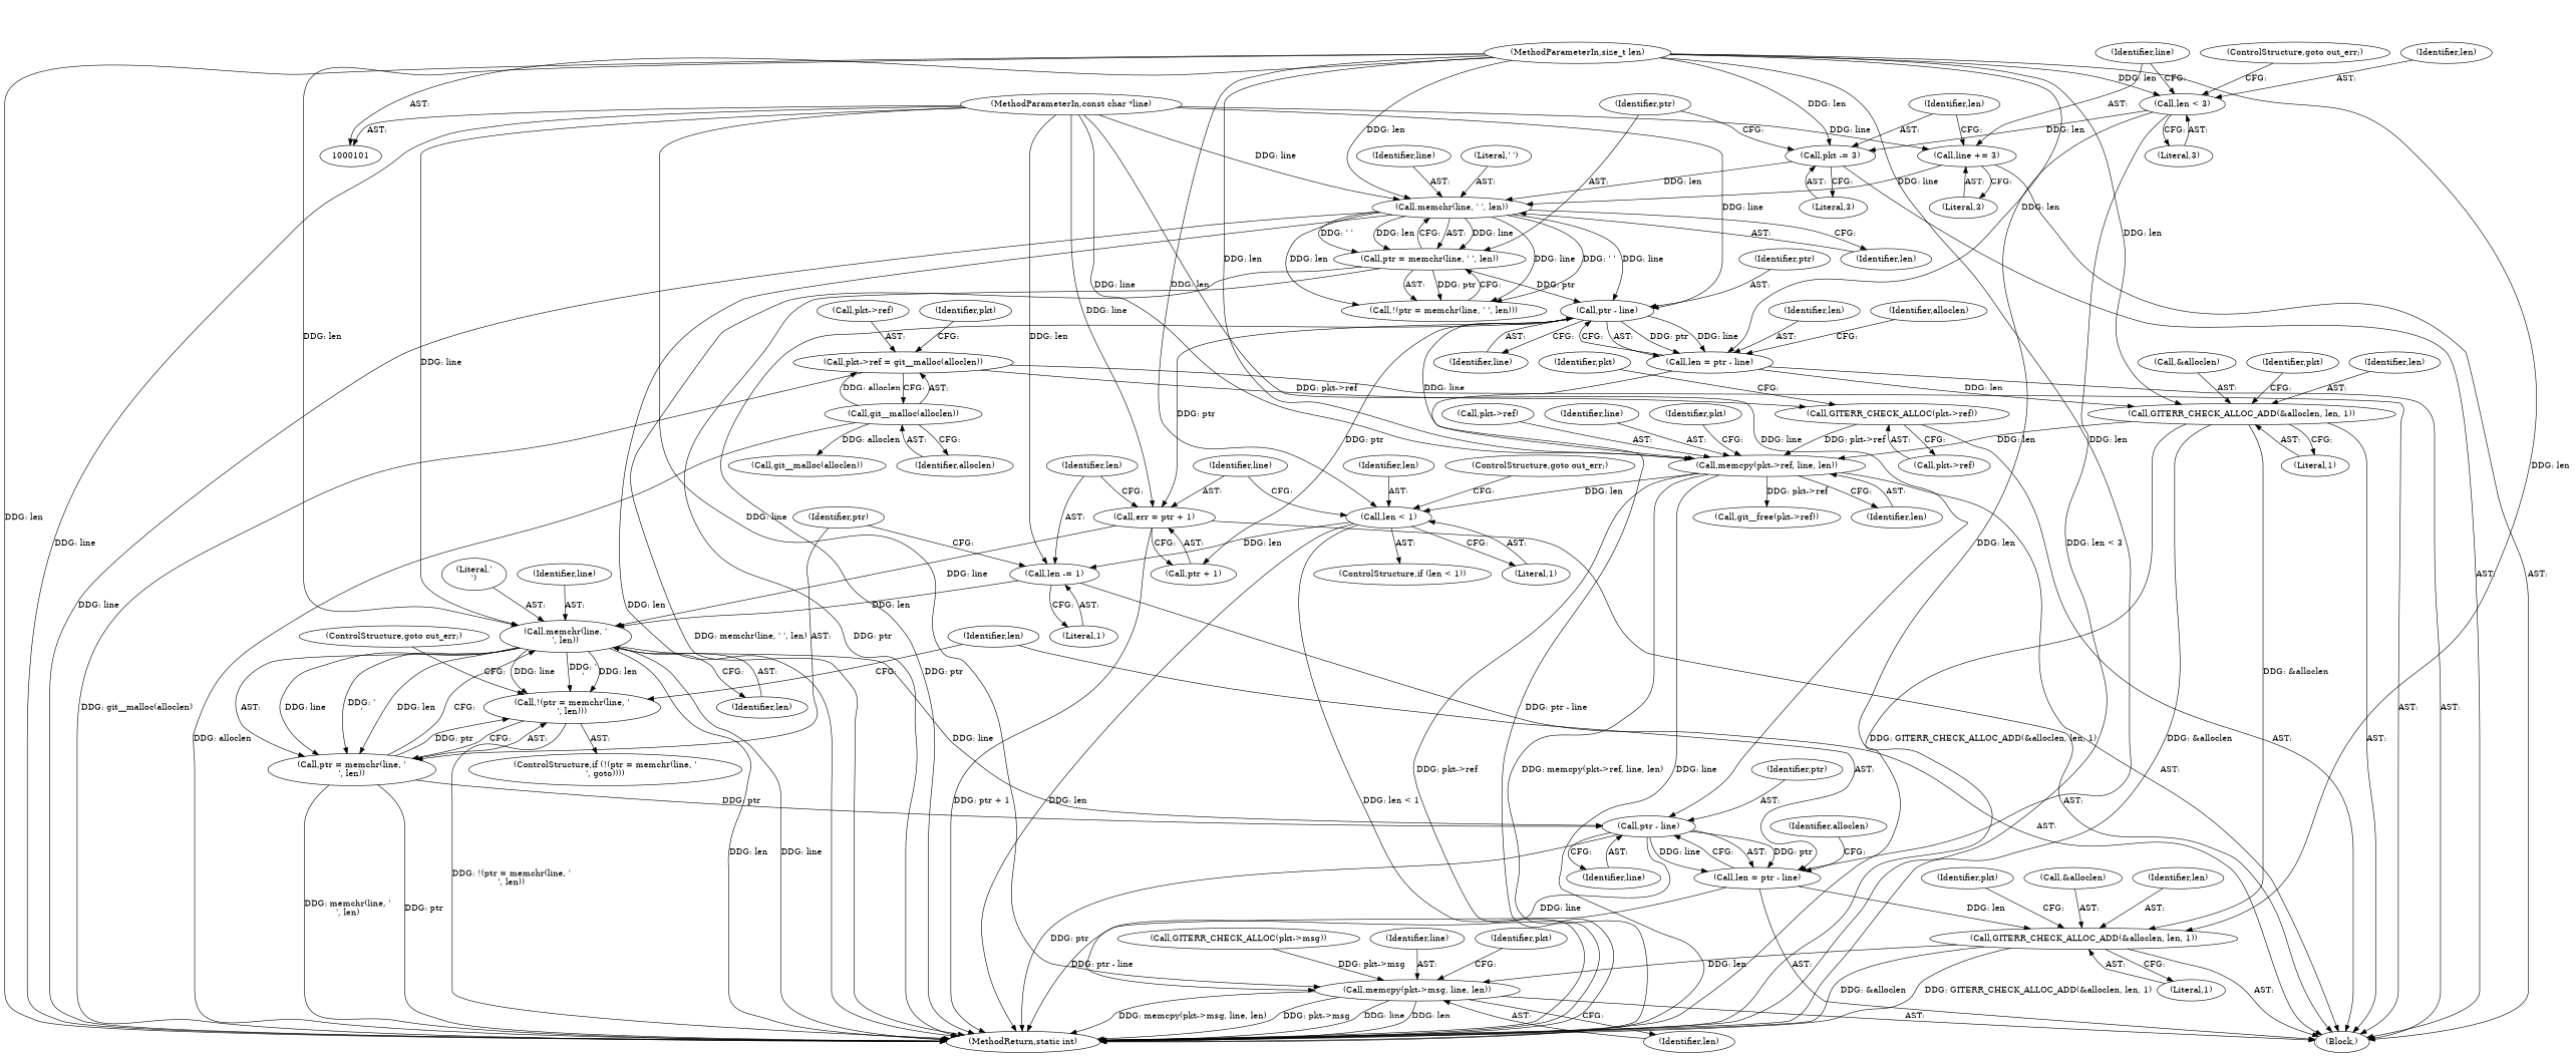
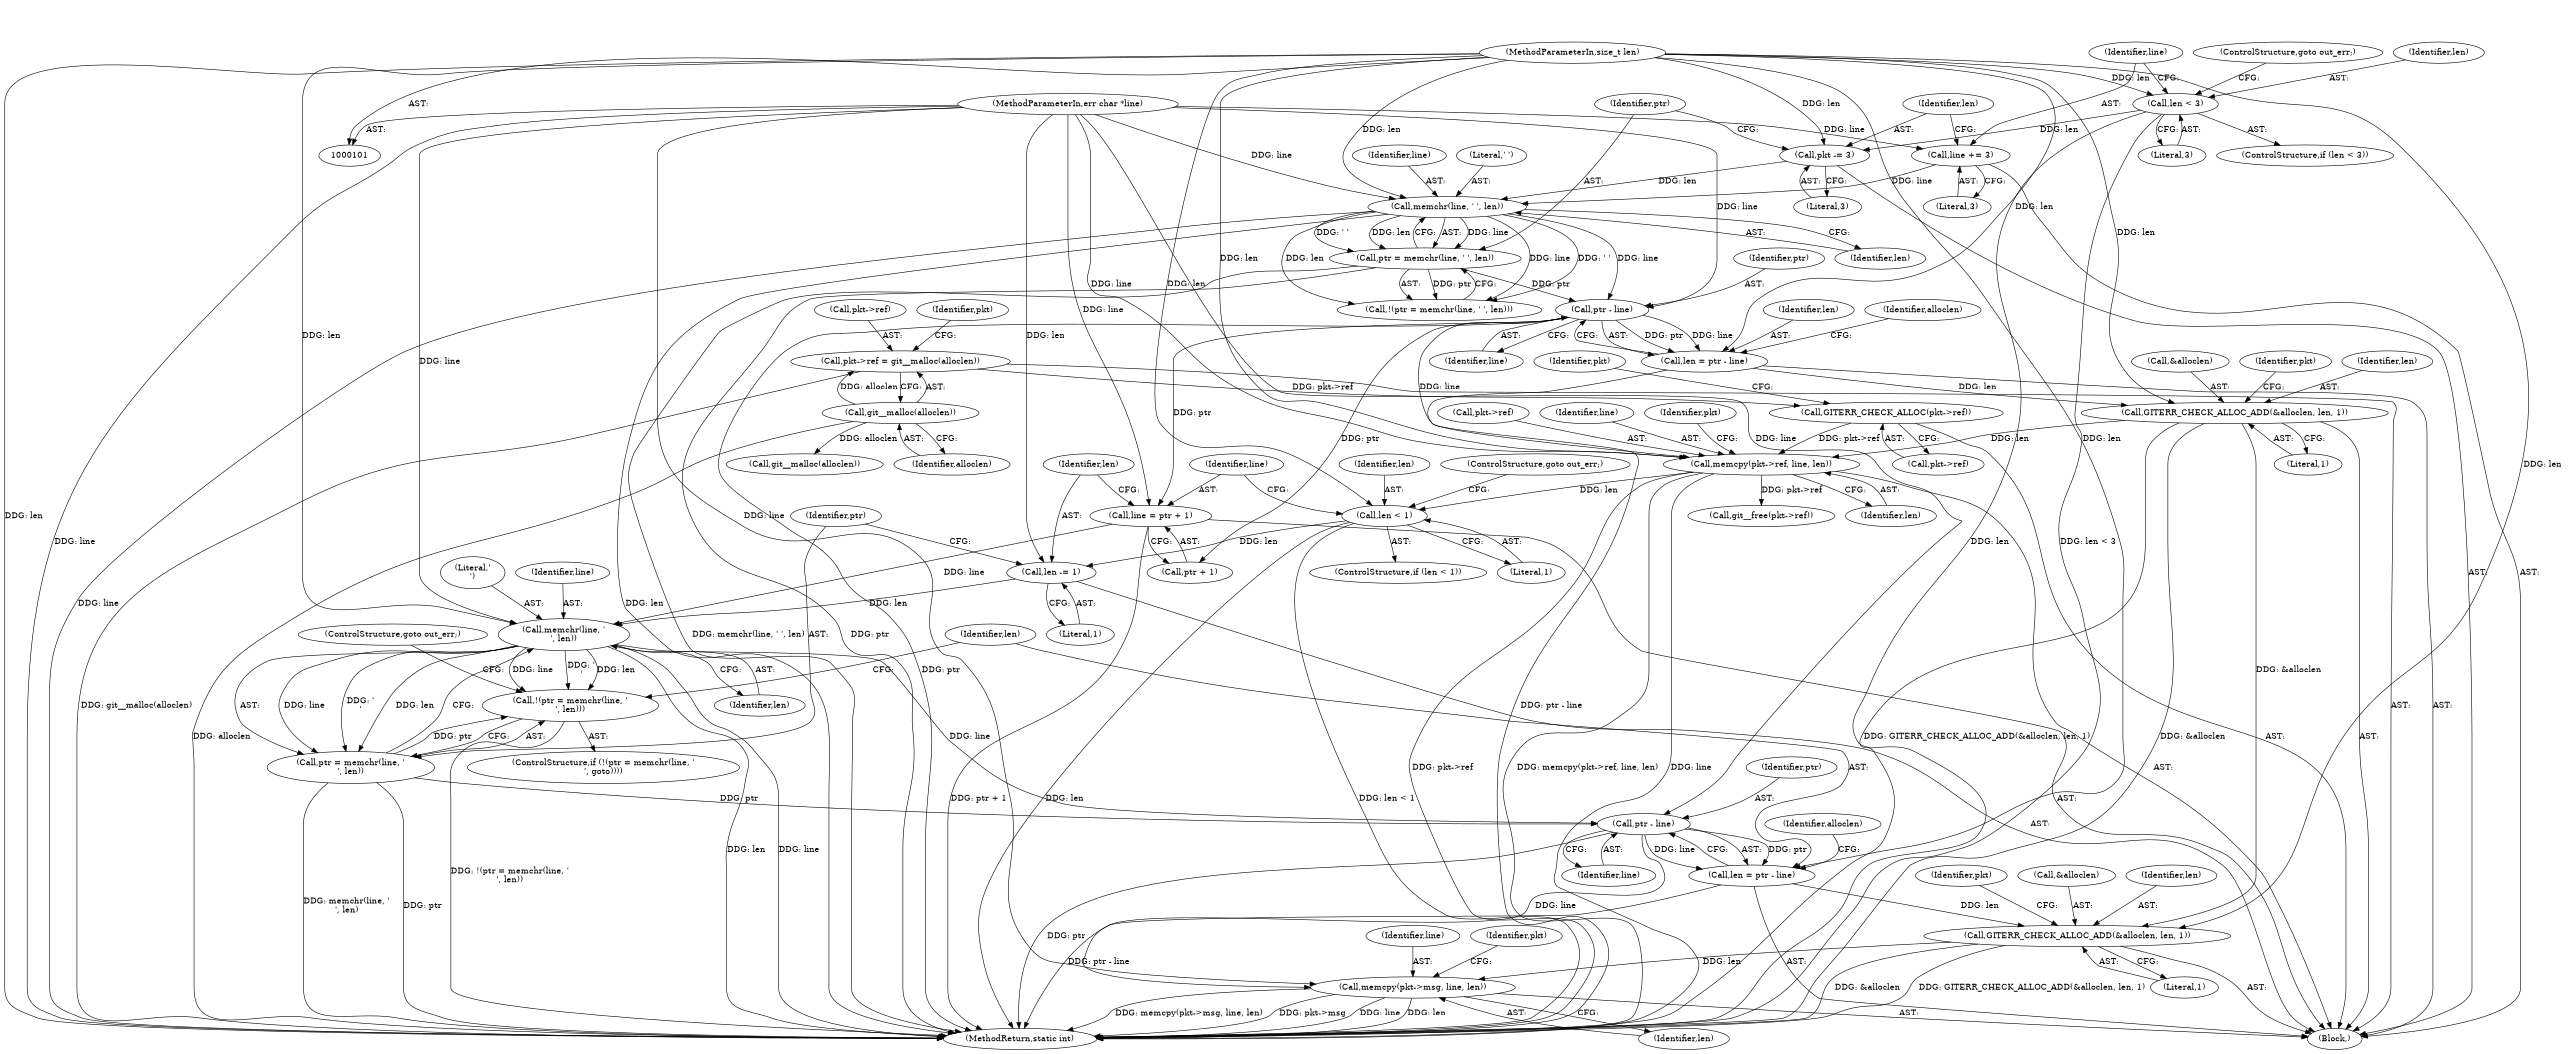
  digraph {
    n1 [label="(Call,memchr(line, '\n', len))"]
    n2 [label="(Call,!(ptr = memchr(line, '\n', len)))"]
    n3 [label="(Call,ptr = memchr(line, '\n', len))"]
    n4 [label="(Call,ptr - line)"]
    n5 [label="(Identifier,len)"]
    n6 [label="(MethodReturn,static int)"]
    n7 [label="(ControlStructure,if (!(ptr = memchr(line, '\n', goto))))"]
    n8 [label="(Call,memcpy(pkt->msg, line, len))"]
    n9 [label="(Call,len = ptr - line)"]
    n10 [label="(Identifier,line)"]
-   n11 [label="(Call,err = ptr + 1)"]
+   n11 [label="(Call,line = ptr + 1)"]
    n12 [label="(Call,ptr + 1)"]
    n13 [label="(Block,)"]
    n14 [label="(Call,ptr - line)"]
    n15 [label="(Call,memcpy(pkt->ref, line, len))"]
    n16 [label="(Call,len = ptr - line)"]
    n17 [label="(Identifier,line)"]
    n18 [label="(Call,len < 1)"]
    n19 [label="(Identifier,len)"]
    n20 [label="(Call,git__free(pkt->ref))"]
    n21 [label="(Call,GITERR_CHECK_ALLOC_ADD(&alloclen, len, 1))"]
    n22 [label="(Call,ptr = memchr(line, ' ', len))"]
    n23 [label="(Call,memchr(line, ' ', len))"]
    n24 [label="(Call,!(ptr = memchr(line, ' ', len)))"]
    n25 [label="(Identifier,len)"]
    n26 [label="(Call,line += 3)"]
    n27 [label="(Literal,3)"]
-   n28 [label="(MethodParameterIn,const char *line)"]
+   n28 [label="(MethodParameterIn,err char *line)"]
    1000101
    n30 [label="(Call,len -= 1)"]
    n31 [label="(Identifier,len)"]
    n32 [label="(Call,pkt -= 3)"]
    n33 [label="(Literal,3)"]
    n34 [label="(Call,len < 3)"]
    n35 [label="(Literal,3)"]
+   n36 [label="(ControlStructure,if (len < 3))"]
    n37 [label="(MethodParameterIn,size_t len)"]
    n38 [label="(Call,GITERR_CHECK_ALLOC_ADD(&alloclen, len, 1))"]
    n39 [label="(Literal,1)"]
    n40 [label="(ControlStructure,if (len < 1))"]
    n41 [label="(Literal,1)"]
    n42 [label="(Literal,1)"]
    n43 [label="(Literal,1)"]
    n44 [label="(Call,GITERR_CHECK_ALLOC(pkt->ref))"]
    n45 [label="(Call,pkt->ref)"]
    n46 [label="(Call,pkt->ref = git__malloc(alloclen))"]
    n47 [label="(Call,git__malloc(alloclen))"]
    n48 [label="(Identifier,alloclen)"]
    n49 [label="(Call,git__malloc(alloclen))"]
    n50 [label="(Identifier,len)"]
    n51 [label="(Call,pkt->ref)"]
-   n52 [label="(Call,GITERR_CHECK_ALLOC(pkt->msg))"]
    n53 [label="(Identifier,pkt)"]
    n54 [label="(Identifier,pkt)"]
    n55 [label="(Identifier,alloclen)"]
    n56 [label="(Identifier,pkt)"]
    n57 [label="(Identifier,ptr)"]
    n58 [label="(Identifier,len)"]
    n59 [label="(Identifier,line)"]
    n60 [label="(Call,&alloclen)"]
    n61 [label="(Identifier,len)"]
    n62 [label="(Identifier,len)"]
    n63 [label="(Identifier,line)"]
    n64 [label="(Call,pkt->ref)"]
    n65 [label="(Identifier,len)"]
    n66 [label="(ControlStructure,goto out_err;)"]
    n67 [label="(Identifier,ptr)"]
    n68 [label="(Identifier,line)"]
    n69 [label="(Identifier,len)"]
    n70 [label="(ControlStructure,goto out_err;)"]
    n71 [label="(Identifier,line)"]
    n72 [label="(Identifier,alloclen)"]
    n73 [label="(Identifier,len)"]
    n74 [label="(Call,&alloclen)"]
    n75 [label="(Identifier,ptr)"]
    n76 [label="(ControlStructure,goto out_err;)"]
    n77 [label="(Identifier,ptr)"]
    n78 [label="(Literal,'\n')"]
    n79 [label="(Identifier,pkt)"]
    n80 [label="(Identifier,pkt)"]
    n81 [label="(Identifier,len)"]
    n82 [label="(Literal,' ')"]
    n83 [label="(Identifier,pkt)"]
    n84 [label="(Identifier,line)"]
    n85 [label="(Identifier,line)"]
    n1 -> n2 [label="DDG: line"]
    n1 -> n2 [label="DDG: '\n'"]
    n1 -> n2 [label="DDG: len"]
    n1 -> n3 [label="AST: "]
    n1 -> n3 [label="DDG: line"]
    n1 -> n3 [label="DDG: '\n'"]
    n1 -> n3 [label="DDG: len"]
    n1 -> n4 [label="DDG: line"]
    n1 -> n5 [label="CFG: "]
    n1 -> n6 [label="DDG: len"]
    n1 -> n6 [label="DDG: line"]
    n2 -> n3 [label="CFG: "]
    n2 -> n6 [label="DDG: !(ptr = memchr(line, '\n', len))"]
    n2 -> n7 [label="AST: "]
    n3 -> n1 [label="CFG: "]
    n3 -> n2 [label="AST: "]
    n3 -> n2 [label="DDG: ptr"]
    n3 -> n4 [label="DDG: ptr"]
    n3 -> n6 [label="DDG: memchr(line, '\n', len)"]
    n3 -> n6 [label="DDG: ptr"]
    n4 -> n6 [label="DDG: ptr"]
    n4 -> n8 [label="DDG: line"]
    n4 -> n9 [label="AST: "]
    n4 -> n9 [label="DDG: ptr"]
    n4 -> n9 [label="DDG: line"]
    n4 -> n10 [label="CFG: "]
    n5 -> n1 [label="AST: "]
    n8 -> n6 [label="DDG: pkt->msg"]
    n8 -> n6 [label="DDG: line"]
    n8 -> n6 [label="DDG: len"]
    n8 -> n6 [label="DDG: memcpy(pkt->msg, line, len)"]
    n8 -> n13 [label="AST: "]
    n8 -> n31 [label="CFG: "]
    n9 -> n4 [label="CFG: "]
    n9 -> n6 [label="DDG: ptr - line"]
    n9 -> n13 [label="AST: "]
    n9 -> n38 [label="DDG: len"]
    n10 -> n4 [label="AST: "]
    n11 -> n1 [label="DDG: line"]
    n11 -> n6 [label="DDG: ptr + 1"]
    n11 -> n12 [label="CFG: "]
    n11 -> n13 [label="AST: "]
    n12 -> n11 [label="AST: "]
    n14 -> n6 [label="DDG: ptr"]
    n14 -> n11 [label="DDG: ptr"]
    n14 -> n12 [label="DDG: ptr"]
    n14 -> n15 [label="DDG: line"]
    n14 -> n16 [label="AST: "]
    n14 -> n16 [label="DDG: ptr"]
    n14 -> n16 [label="DDG: line"]
    n14 -> n17 [label="CFG: "]
    n15 -> n6 [label="DDG: pkt->ref"]
    n15 -> n6 [label="DDG: memcpy(pkt->ref, line, len)"]
    n15 -> n6 [label="DDG: line"]
    n15 -> n13 [label="AST: "]
    n15 -> n18 [label="DDG: len"]
    n15 -> n19 [label="CFG: "]
    n15 -> n20 [label="DDG: pkt->ref"]
    n16 -> n6 [label="DDG: ptr - line"]
    n16 -> n13 [label="AST: "]
    n16 -> n14 [label="CFG: "]
    n16 -> n21 [label="DDG: len"]
    n17 -> n14 [label="AST: "]
    n18 -> n6 [label="DDG: len < 1"]
    n18 -> n6 [label="DDG: len"]
    n18 -> n30 [label="DDG: len"]
    n18 -> n40 [label="AST: "]
    n18 -> n41 [label="CFG: "]
    n19 -> n15 [label="AST: "]
    n21 -> n6 [label="DDG: GITERR_CHECK_ALLOC_ADD(&alloclen, len, 1)"]
    n21 -> n6 [label="DDG: &alloclen"]
    n21 -> n13 [label="AST: "]
    n21 -> n15 [label="DDG: len"]
    n21 -> n38 [label="DDG: &alloclen"]
    n21 -> n42 [label="CFG: "]
    n22 -> n6 [label="DDG: memchr(line, ' ', len)"]
    n22 -> n6 [label="DDG: ptr"]
    n22 -> n14 [label="DDG: ptr"]
    n22 -> n23 [label="CFG: "]
    n22 -> n24 [label="AST: "]
    n22 -> n24 [label="DDG: ptr"]
    n23 -> n6 [label="DDG: line"]
    n23 -> n6 [label="DDG: len"]
    n23 -> n14 [label="DDG: line"]
    n23 -> n22 [label="AST: "]
    n23 -> n22 [label="DDG: line"]
    n23 -> n22 [label="DDG: ' '"]
    n23 -> n22 [label="DDG: len"]
    n23 -> n24 [label="DDG: line"]
    n23 -> n24 [label="DDG: ' '"]
    n23 -> n24 [label="DDG: len"]
    n23 -> n25 [label="CFG: "]
    n24 -> n22 [label="CFG: "]
    n25 -> n23 [label="AST: "]
    n26 -> n13 [label="AST: "]
    n26 -> n23 [label="DDG: line"]
    n26 -> n27 [label="CFG: "]
    n27 -> n26 [label="AST: "]
    n28 -> n1 [label="DDG: line"]
    n28 -> n4 [label="DDG: line"]
    n28 -> n6 [label="DDG: line"]
    n28 -> n8 [label="DDG: line"]
    n28 -> n11 [label="DDG: line"]
    n28 -> n14 [label="DDG: line"]
    n28 -> n15 [label="DDG: line"]
    n28 -> n23 [label="DDG: line"]
    n28 -> n26 [label="DDG: line"]
    n28 -> 1000101 [label="AST: "]
    n28 -> n30 [label="DDG: len"]
    n30 -> n1 [label="DDG: len"]
    n30 -> n13 [label="AST: "]
    n30 -> n39 [label="CFG: "]
    n31 -> n8 [label="AST: "]
    n32 -> n13 [label="AST: "]
    n32 -> n23 [label="DDG: len"]
    n32 -> n33 [label="CFG: "]
    n33 -> n32 [label="AST: "]
    n34 -> n6 [label="DDG: len < 3"]
    n34 -> n6 [label="DDG: len"]
    n34 -> n32 [label="DDG: len"]
    n34 -> n35 [label="CFG: "]
+   n34 -> n36 [label="AST: "]
    n35 -> n34 [label="AST: "]
    n37 -> n1 [label="DDG: len"]
    n37 -> n6 [label="DDG: len"]
    n37 -> n9 [label="DDG: len"]
    n37 -> n15 [label="DDG: len"]
    n37 -> n16 [label="DDG: len"]
    n37 -> n18 [label="DDG: len"]
    n37 -> n21 [label="DDG: len"]
    n37 -> n23 [label="DDG: len"]
    n37 -> 1000101 [label="AST: "]
    n37 -> n32 [label="DDG: len"]
    n37 -> n34 [label="DDG: len"]
    n37 -> n38 [label="DDG: len"]
    n38 -> n6 [label="DDG: &alloclen"]
    n38 -> n6 [label="DDG: GITERR_CHECK_ALLOC_ADD(&alloclen, len, 1)"]
    n38 -> n8 [label="DDG: len"]
    n38 -> n13 [label="AST: "]
    n38 -> n43 [label="CFG: "]
    n39 -> n30 [label="AST: "]
    n41 -> n18 [label="AST: "]
    n42 -> n21 [label="AST: "]
    n43 -> n38 [label="AST: "]
    n44 -> n13 [label="AST: "]
    n44 -> n15 [label="DDG: pkt->ref"]
    n44 -> n45 [label="CFG: "]
    n45 -> n44 [label="AST: "]
    n46 -> n6 [label="DDG: git__malloc(alloclen)"]
    n46 -> n13 [label="AST: "]
    n46 -> n44 [label="DDG: pkt->ref"]
    n46 -> n47 [label="CFG: "]
    n47 -> n6 [label="DDG: alloclen"]
    n47 -> n46 [label="AST: "]
    n47 -> n46 [label="DDG: alloclen"]
    n47 -> n48 [label="CFG: "]
    n47 -> n49 [label="DDG: alloclen"]
    n48 -> n47 [label="AST: "]
    n50 -> n2 [label="CFG: "]
    n50 -> n9 [label="AST: "]
    n51 -> n15 [label="AST: "]
-   n52 -> n8 [label="DDG: pkt->msg"]
    n53 -> n38 [label="CFG: "]
    n54 -> n44 [label="CFG: "]
    n55 -> n9 [label="CFG: "]
    n56 -> n46 [label="CFG: "]
    n57 -> n22 [label="AST: "]
    n57 -> n32 [label="CFG: "]
    n58 -> n11 [label="CFG: "]
    n58 -> n30 [label="AST: "]
    n59 -> n8 [label="AST: "]
    n60 -> n38 [label="AST: "]
    n61 -> n16 [label="AST: "]
    n62 -> n21 [label="AST: "]
    n63 -> n15 [label="AST: "]
    n64 -> n46 [label="AST: "]
    n65 -> n18 [label="AST: "]
    n66 -> n18 [label="CFG: "]
    n67 -> n4 [label="AST: "]
    n68 -> n23 [label="AST: "]
    n69 -> n26 [label="CFG: "]
    n69 -> n32 [label="AST: "]
    n70 -> n34 [label="CFG: "]
    n71 -> n11 [label="AST: "]
    n71 -> n18 [label="CFG: "]
    n72 -> n16 [label="CFG: "]
    n73 -> n38 [label="AST: "]
    n74 -> n21 [label="AST: "]
    n75 -> n14 [label="AST: "]
    n76 -> n2 [label="CFG: "]
    n77 -> n3 [label="AST: "]
    n77 -> n30 [label="CFG: "]
    n78 -> n1 [label="AST: "]
    n79 -> n15 [label="CFG: "]
    n80 -> n8 [label="CFG: "]
    n81 -> n34 [label="AST: "]
    n82 -> n23 [label="AST: "]
    n83 -> n21 [label="CFG: "]
    n84 -> n26 [label="AST: "]
    n84 -> n34 [label="CFG: "]
    n85 -> n1 [label="AST: "]
  }
